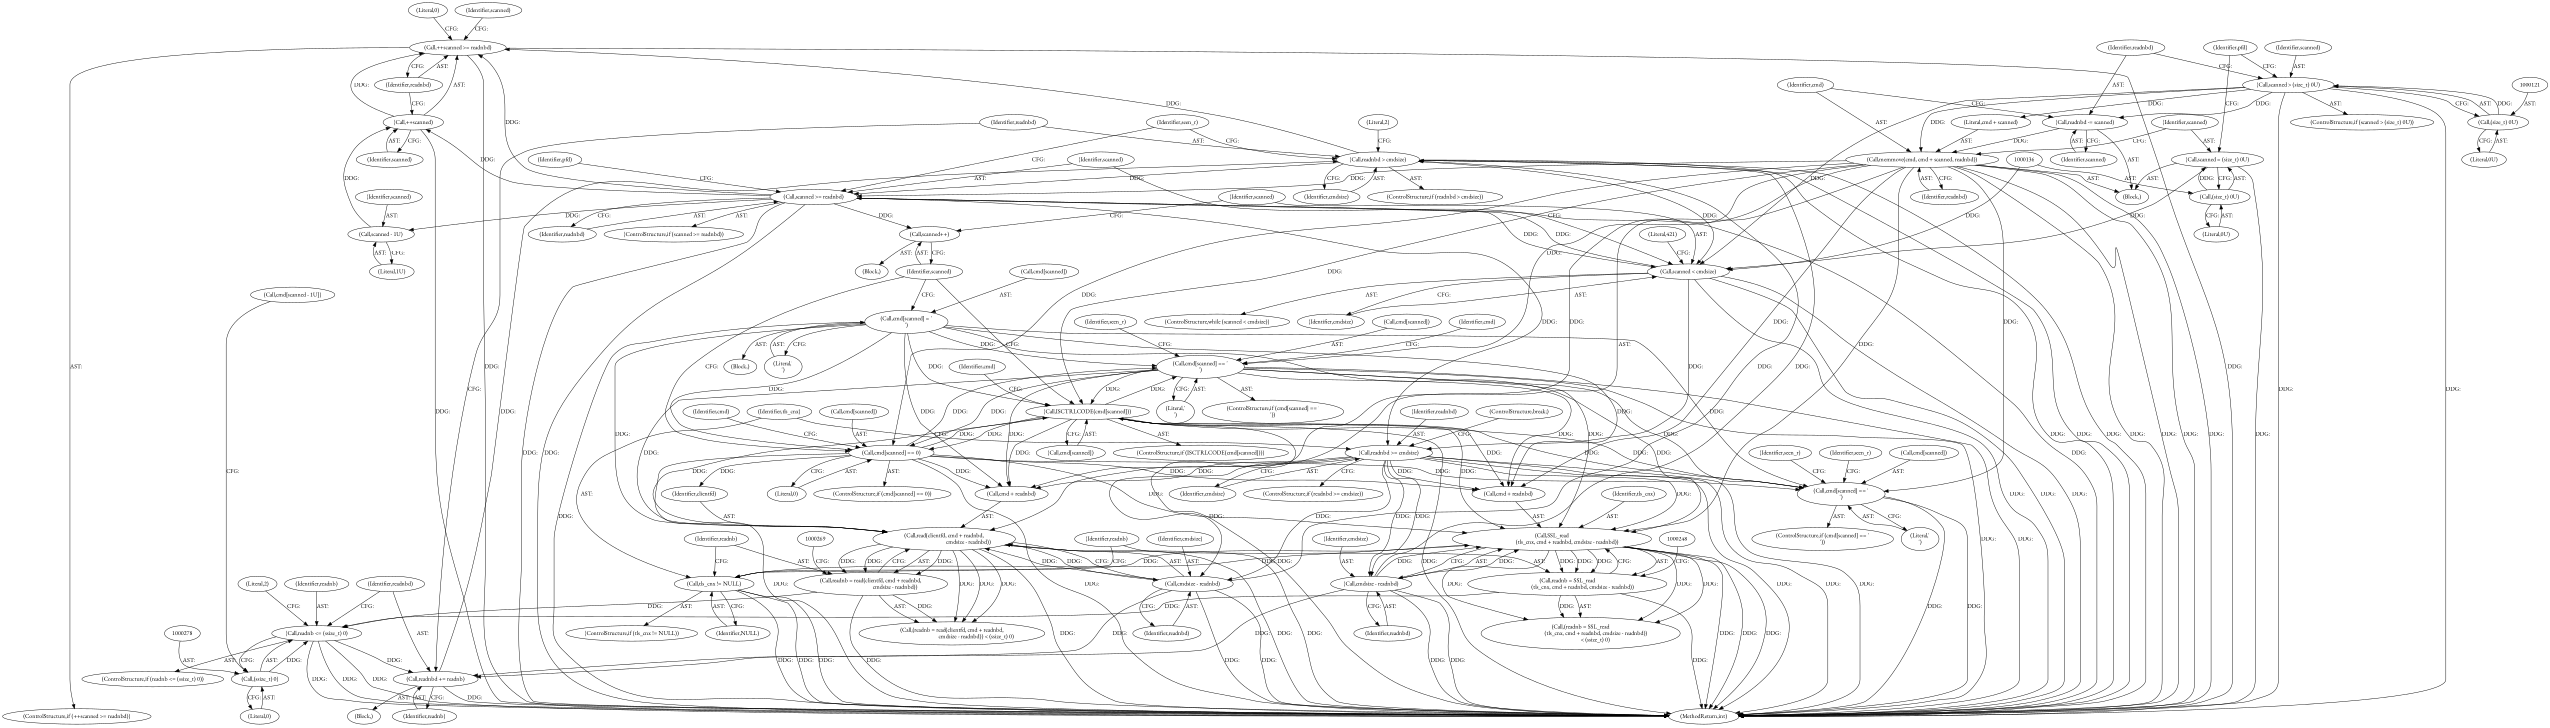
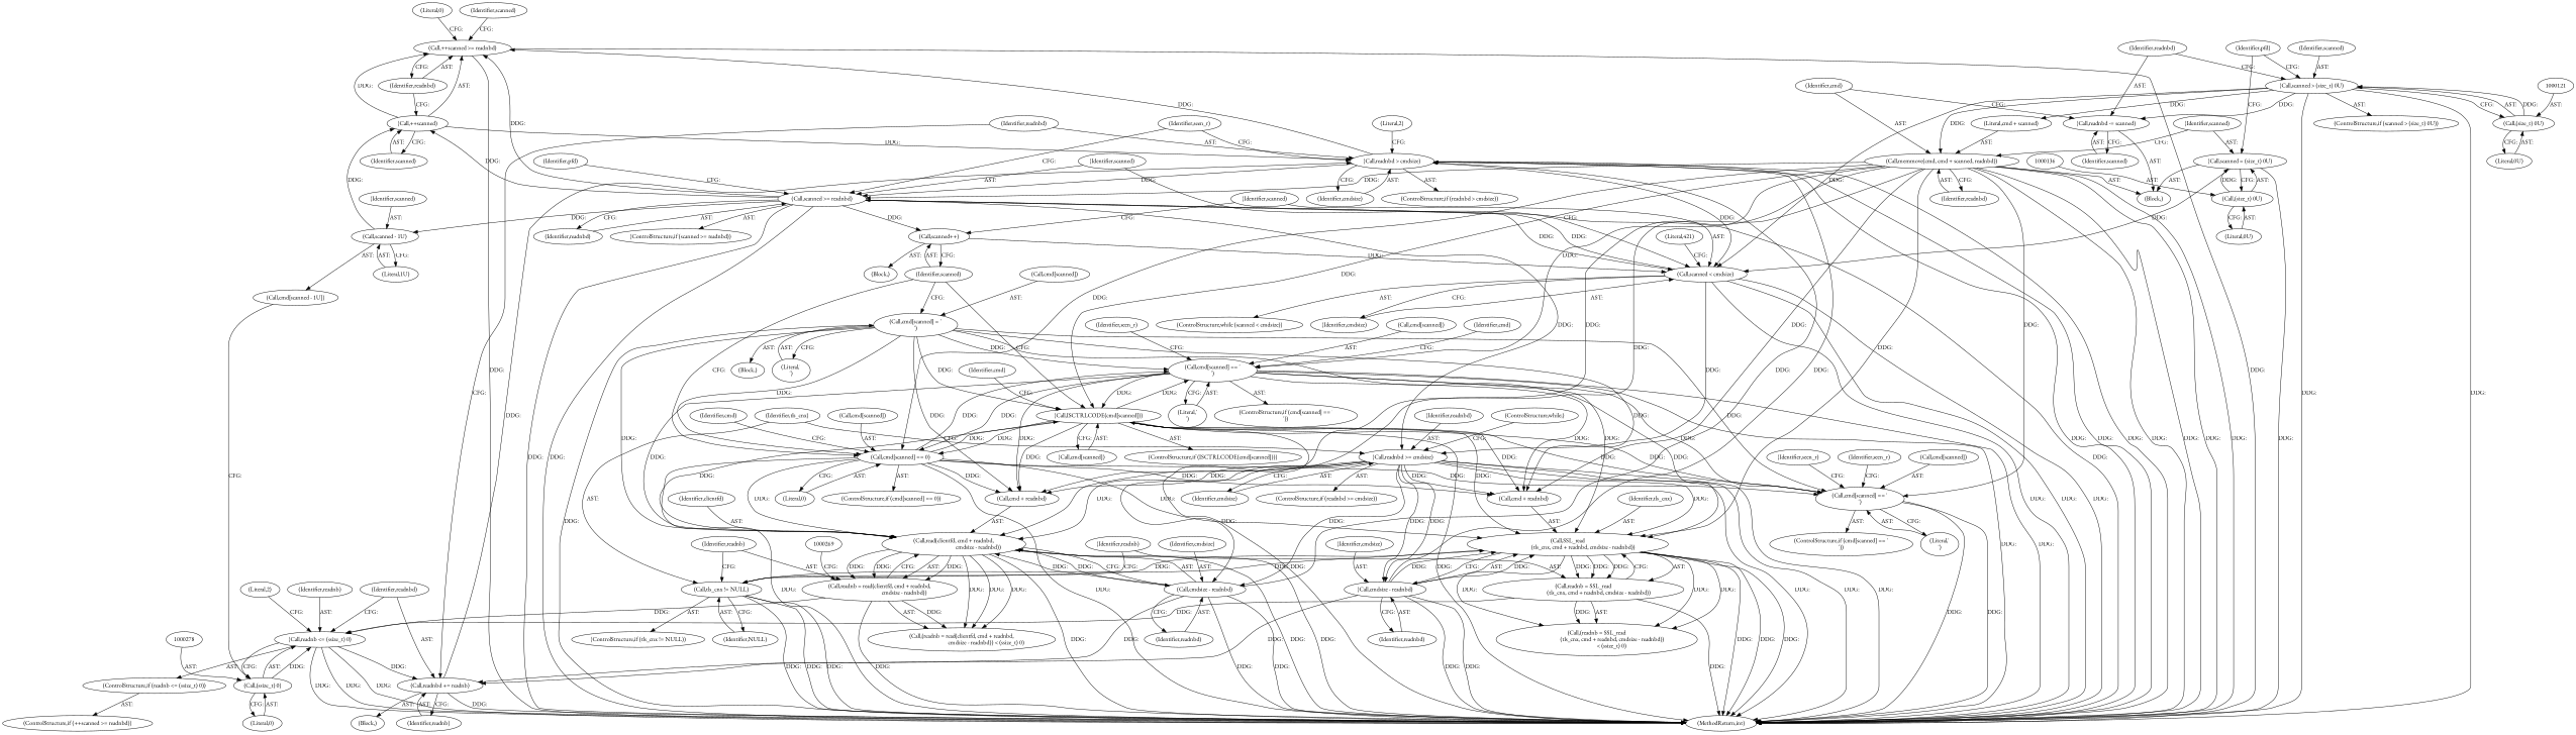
  digraph {
    fontname="EB Garamond"
    node [fontname="EB Garamond"]
    edge [fontname="EB Garamond"]
    n1 [label="(Call,++scanned >= readnbd)"]
    n2 [label="(ControlStructure,if (++scanned >= readnbd))"]
    n3 [label="(MethodReturn,int)"]
    n4 [label="(Identifier,readnbd)"]
    n5 [label="(Call,++scanned)"]
    n6 [label="(Identifier,scanned)"]
    n7 [label="(Call,scanned >= readnbd)"]
    n8 [label="(Call,scanned < cmdsize)"]
    n9 [label="(Call,scanned++)"]
    n10 [label="(Call,readnbd >= cmdsize)"]
    n11 [label="(Call,scanned - 1U)"]
    n12 [label="(Identifier,readnbd)"]
    n13 [label="(ControlStructure,if (scanned >= readnbd))"]
    n14 [label="(ControlStructure,while (scanned < cmdsize))"]
    n15 [label="(Identifier,cmdsize)"]
    n16 [label="(Block,)"]
    n17 [label="(Identifier,scanned)"]
    n18 [label="(Call,read(clientfd, cmd + readnbd,\n                                      cmdsize - readnbd))"]
    n19 [label="(Call,cmdsize - readnbd)"]
    n20 [label="(Call,SSL_read\n                        (tls_cnx, cmd + readnbd, cmdsize - readnbd))"]
    n21 [label="(Call,cmd + readnbd)"]
    n22 [label="(Call,cmd + readnbd)"]
    n23 [label="(Call,cmdsize - readnbd)"]
    n24 [label="(Identifier,cmdsize)"]
    n25 [label="(ControlStructure,if (readnbd >= cmdsize))"]
    n26 [label="(Call,cmd[scanned - 1U])"]
    n27 [label="(Literal,1U)"]
    n28 [label="(Call,scanned = (size_t) 0U)"]
    n29 [label="(Call,(size_t) 0U)"]
    n30 [label="(Block,)"]
    n31 [label="(Literal,0U)"]
    n32 [label="(Call,scanned > (size_t) 0U)"]
    n33 [label="(Call,(size_t) 0U)"]
    n34 [label="(Call,memmove(cmd, cmd + scanned, readnbd))"]
    n35 [label="(Call,readnbd -= scanned)"]
    n36 [label="(Literal,cmd + scanned)"]
    n37 [label="(ControlStructure,if (scanned > (size_t) 0U))"]
    n38 [label="(Literal,0U)"]
    n39 [label="(Call,cmd[scanned] == '\r')"]
    n40 [label="(Call,ISCTRLCODE(cmd[scanned]))"]
    n41 [label="(Call,cmd[scanned] == '\n')"]
    n42 [label="(Call,cmd[scanned] == 0)"]
    n43 [label="(Identifier,readnbd)"]
    n44 [label="(Identifier,scanned)"]
    n45 [label="(Call,cmd[scanned] = '\n')"]
    n46 [label="(Call,readnbd > cmdsize)"]
    n47 [label="(Identifier,cmdsize)"]
    n48 [label="(ControlStructure,if (readnbd > cmdsize))"]
    n49 [label="(Call,readnbd += readnb)"]
    n50 [label="(Block,)"]
    n51 [label="(Identifier,readnb)"]
    n52 [label="(Call,readnb <= (ssize_t) 0)"]
    n53 [label="(Call,(ssize_t) 0)"]
    n54 [label="(ControlStructure,if (readnb <= (ssize_t) 0))"]
    n55 [label="(Literal,0)"]
    n56 [label="(Call,readnb = read(clientfd, cmd + readnbd,\n                                      cmdsize - readnbd))"]
    n57 [label="(Call,(readnb = read(clientfd, cmd + readnbd,\n                                      cmdsize - readnbd)) < (ssize_t) 0)"]
    n58 [label="(Identifier,readnbd)"]
    n59 [label="(Block,)"]
    n60 [label="(Literal,'\n')"]
    n61 [label="(Literal,'\r')"]
    n62 [label="(ControlStructure,if (cmd[scanned] == '\r'))"]
    n63 [label="(Call,cmd[scanned])"]
    n64 [label="(ControlStructure,if (ISCTRLCODE(cmd[scanned])))"]
    n65 [label="(Literal,'\n')"]
    n66 [label="(ControlStructure,if (cmd[scanned] == '\n'))"]
    n67 [label="(ControlStructure,if (cmd[scanned] == 0))"]
    n68 [label="(Literal,0)"]
    n69 [label="(Call,readnb = SSL_read\n                        (tls_cnx, cmd + readnbd, cmdsize - readnbd))"]
    n70 [label="(Call,(readnb = SSL_read\n                        (tls_cnx, cmd + readnbd, cmdsize - readnbd))\n                       < (ssize_t) 0)"]
    n71 [label="(Call,tls_cnx != NULL)"]
    n72 [label="(Identifier,readnbd)"]
    n73 [label="(Identifier,NULL)"]
    n74 [label="(ControlStructure,if (tls_cnx != NULL))"]
    n75 [label="(Literal,0)"]
    n76 [label="(Identifier,readnb)"]
    n77 [label="(Identifier,readnbd)"]
    n78 [label="(Identifier,readnbd)"]
    n79 [label="(Identifier,scanned)"]
    n80 [label="(Identifier,scanned)"]
    n81 [label="(Identifier,tls_cnx)"]
    n82 [label="(Identifier,seen_r)"]
    n83 [label="(Identifier,readnbd)"]
    n84 [label="(Identifier,seen_r)"]
    n85 [label="(Identifier,cmd)"]
    n86 [label="(Identifier,seen_r)"]
    n87 [label="(Identifier,readnbd)"]
    n88 [label="(Identifier,scanned)"]
-   n89 [label="(ControlStructure,break;)"]
+   n89 [label="(ControlStructure,while;)"]
    n90 [label="(Literal,2)"]
    n91 [label="(Call,cmd[scanned])"]
    n92 [label="(Identifier,seen_r)"]
    n93 [label="(Identifier,pfd)"]
    n94 [label="(Identifier,pfd)"]
    n95 [label="(Identifier,cmdsize)"]
    n96 [label="(Identifier,cmdsize)"]
    n97 [label="(Identifier,readnb)"]
    n98 [label="(Literal,421)"]
    n99 [label="(Identifier,clientfd)"]
    n100 [label="(Identifier,cmd)"]
    n101 [label="(Call,cmd[scanned])"]
    n102 [label="(Identifier,scanned)"]
    n103 [label="(Identifier,cmd)"]
    n104 [label="(Literal,2)"]
    n105 [label="(Call,cmd[scanned])"]
    n106 [label="(Identifier,tls_cnx)"]
    n107 [label="(Identifier,readnb)"]
    n108 [label="(Identifier,scanned)"]
    n109 [label="(Call,cmd[scanned])"]
    n110 [label="(Identifier,cmd)"]
    n111 [label="(Identifier,scanned)"]
    1000136
    1000121
    1000269
-   1000248
    1000278
-   n1 -> n2 [label="AST: "]
+   n54 -> n2 [label="AST: "]
    n1 -> n3 [label="DDG: "]
    n1 -> n3 [label="DDG: "]
    n1 -> n4 [label="CFG: "]
    n4 -> n1 [label="AST: "]
    n4 -> n5 [label="CFG: "]
    n5 -> n1 [label="AST: "]
    n5 -> n1 [label="DDG: "]
-   n5 -> n3 [label="DDG: "]
+   n5 -> n46 [label="DDG: "]
    n5 -> n6 [label="CFG: "]
    n6 -> n5 [label="AST: "]
    n7 -> n1 [label="DDG: "]
    n7 -> n3 [label="DDG: "]
    n7 -> n3 [label="DDG: "]
    n7 -> n3 [label="DDG: "]
    n7 -> n5 [label="DDG: "]
    n7 -> n8 [label="DDG: "]
    n7 -> n9 [label="DDG: "]
    n7 -> n10 [label="DDG: "]
    n7 -> n11 [label="DDG: "]
    n7 -> n12 [label="CFG: "]
    n7 -> n13 [label="AST: "]
    n8 -> n3 [label="DDG: "]
    n8 -> n3 [label="DDG: "]
    n8 -> n3 [label="DDG: "]
    n8 -> n7 [label="DDG: "]
    n8 -> n10 [label="DDG: "]
    n8 -> n14 [label="AST: "]
    n8 -> n15 [label="CFG: "]
-   1000136 -> n8 [label="DDG: "]
+   n9 -> n8 [label="DDG: "]
    n9 -> n16 [label="AST: "]
    n9 -> n17 [label="CFG: "]
    n10 -> n3 [label="DDG: "]
    n10 -> n3 [label="DDG: "]
    n10 -> n3 [label="DDG: "]
+   n10 -> n18 [label="DDG: "]
    n10 -> n19 [label="DDG: "]
    n10 -> n19 [label="DDG: "]
    n10 -> n20 [label="DDG: "]
    n10 -> n21 [label="DDG: "]
    n10 -> n22 [label="DDG: "]
    n10 -> n23 [label="DDG: "]
    n10 -> n23 [label="DDG: "]
    n10 -> n24 [label="CFG: "]
-   n10 -> n25 [label="CFG: "]
+   n10 -> n25 [label="AST: "]
    n11 -> n5 [label="DDG: "]
+   n11 -> n26 [label="AST: "]
    n11 -> n27 [label="CFG: "]
    n12 -> n7 [label="AST: "]
    n15 -> n8 [label="AST: "]
    n17 -> n9 [label="AST: "]
    n17 -> n40 [label="CFG: "]
    n17 -> n42 [label="CFG: "]
    n17 -> n45 [label="CFG: "]
    n18 -> n3 [label="DDG: "]
    n18 -> n3 [label="DDG: "]
    n18 -> n3 [label="DDG: "]
    n18 -> n19 [label="CFG: "]
    n18 -> n56 [label="AST: "]
    n18 -> n56 [label="DDG: "]
    n18 -> n56 [label="DDG: "]
    n18 -> n56 [label="DDG: "]
    n18 -> n57 [label="DDG: "]
    n18 -> n57 [label="DDG: "]
    n18 -> n57 [label="DDG: "]
    n19 -> n3 [label="DDG: "]
    n19 -> n3 [label="DDG: "]
    n19 -> n18 [label="AST: "]
    n19 -> n18 [label="DDG: "]
    n19 -> n18 [label="DDG: "]
    n19 -> n46 [label="DDG: "]
    n19 -> n49 [label="DDG: "]
    n19 -> n58 [label="CFG: "]
    n20 -> n3 [label="DDG: "]
    n20 -> n3 [label="DDG: "]
    n20 -> n3 [label="DDG: "]
    n20 -> n23 [label="CFG: "]
    n20 -> n69 [label="AST: "]
    n20 -> n69 [label="DDG: "]
    n20 -> n69 [label="DDG: "]
    n20 -> n69 [label="DDG: "]
    n20 -> n70 [label="DDG: "]
    n20 -> n70 [label="DDG: "]
    n20 -> n70 [label="DDG: "]
    n20 -> n71 [label="DDG: "]
    n21 -> n18 [label="AST: "]
    n22 -> n20 [label="AST: "]
    n23 -> n3 [label="DDG: "]
    n23 -> n3 [label="DDG: "]
    n23 -> n20 [label="AST: "]
    n23 -> n20 [label="DDG: "]
    n23 -> n20 [label="DDG: "]
    n23 -> n46 [label="DDG: "]
    n23 -> n49 [label="DDG: "]
    n23 -> n72 [label="CFG: "]
    n24 -> n10 [label="AST: "]
    n26 -> n53 [label="CFG: "]
    n27 -> n11 [label="AST: "]
    n28 -> n3 [label="DDG: "]
    n28 -> n8 [label="DDG: "]
    n28 -> n29 [label="CFG: "]
    n28 -> n30 [label="AST: "]
    n29 -> n28 [label="AST: "]
    n29 -> n28 [label="DDG: "]
    n29 -> n31 [label="CFG: "]
    n31 -> n29 [label="AST: "]
    n32 -> n3 [label="DDG: "]
    n32 -> n3 [label="DDG: "]
    n32 -> n8 [label="DDG: "]
    n32 -> n33 [label="CFG: "]
    n32 -> n34 [label="DDG: "]
    n32 -> n35 [label="DDG: "]
    n32 -> n36 [label="DDG: "]
    n32 -> n37 [label="AST: "]
    n33 -> n32 [label="AST: "]
    n33 -> n32 [label="DDG: "]
    n33 -> n38 [label="CFG: "]
    n34 -> n3 [label="DDG: "]
    n34 -> n3 [label="DDG: "]
    n34 -> n3 [label="DDG: "]
    n34 -> n3 [label="DDG: "]
    n34 -> n7 [label="DDG: "]
-   n34 -> n18 [label="AST: "]
+   n34 -> n18 [label="DDG: "]
    n34 -> n20 [label="DDG: "]
    n34 -> n21 [label="DDG: "]
    n34 -> n22 [label="DDG: "]
    n34 -> n30 [label="AST: "]
    n34 -> n39 [label="DDG: "]
    n34 -> n40 [label="DDG: "]
    n34 -> n41 [label="DDG: "]
    n34 -> n42 [label="DDG: "]
    n34 -> n43 [label="CFG: "]
    n35 -> n30 [label="AST: "]
-   n35 -> n34 [label="DDG: "]
    n35 -> n44 [label="CFG: "]
    n36 -> n34 [label="AST: "]
    n38 -> n33 [label="AST: "]
    n39 -> n3 [label="DDG: "]
    n39 -> n3 [label="DDG: "]
    n39 -> n18 [label="DDG: "]
    n39 -> n20 [label="DDG: "]
    n39 -> n21 [label="DDG: "]
    n39 -> n22 [label="DDG: "]
    n39 -> n40 [label="DDG: "]
    n39 -> n41 [label="DDG: "]
    n39 -> n42 [label="DDG: "]
    n39 -> n61 [label="CFG: "]
    n39 -> n62 [label="AST: "]
    n40 -> n3 [label="DDG: "]
    n40 -> n3 [label="DDG: "]
    n40 -> n18 [label="DDG: "]
    n40 -> n20 [label="DDG: "]
    n40 -> n21 [label="DDG: "]
    n40 -> n22 [label="DDG: "]
    n40 -> n39 [label="DDG: "]
    n40 -> n41 [label="DDG: "]
    n40 -> n42 [label="DDG: "]
    n40 -> n63 [label="CFG: "]
    n40 -> n64 [label="AST: "]
    n41 -> n3 [label="DDG: "]
    n41 -> n3 [label="DDG: "]
    n41 -> n40 [label="DDG: "]
    n41 -> n65 [label="CFG: "]
    n41 -> n66 [label="AST: "]
    n42 -> n3 [label="DDG: "]
    n42 -> n3 [label="DDG: "]
-   n42 -> n99 [label="DDG: "]
+   n42 -> n18 [label="DDG: "]
    n42 -> n20 [label="DDG: "]
    n42 -> n21 [label="DDG: "]
    n42 -> n22 [label="DDG: "]
    n42 -> n39 [label="DDG: "]
    n42 -> n40 [label="DDG: "]
    n42 -> n41 [label="DDG: "]
    n42 -> n67 [label="AST: "]
    n42 -> n68 [label="CFG: "]
    n43 -> n34 [label="AST: "]
    n44 -> n35 [label="AST: "]
    n45 -> n3 [label="DDG: "]
    n45 -> n18 [label="DDG: "]
    n45 -> n20 [label="DDG: "]
    n45 -> n21 [label="DDG: "]
    n45 -> n22 [label="DDG: "]
    n45 -> n39 [label="DDG: "]
    n45 -> n40 [label="DDG: "]
    n45 -> n41 [label="DDG: "]
    n45 -> n42 [label="DDG: "]
    n45 -> n59 [label="AST: "]
    n45 -> n60 [label="CFG: "]
    n46 -> n1 [label="DDG: "]
    n46 -> n3 [label="DDG: "]
    n46 -> n3 [label="DDG: "]
    n46 -> n3 [label="DDG: "]
    n46 -> n7 [label="DDG: "]
    n46 -> n8 [label="DDG: "]
    n46 -> n47 [label="CFG: "]
    n46 -> n48 [label="AST: "]
    n47 -> n46 [label="AST: "]
    n49 -> n3 [label="DDG: "]
    n49 -> n46 [label="DDG: "]
    n49 -> n50 [label="AST: "]
    n49 -> n51 [label="CFG: "]
    n51 -> n49 [label="AST: "]
    n52 -> n3 [label="DDG: "]
    n52 -> n3 [label="DDG: "]
    n52 -> n3 [label="DDG: "]
    n52 -> n49 [label="DDG: "]
    n52 -> n53 [label="CFG: "]
    n52 -> n54 [label="AST: "]
    n53 -> n52 [label="AST: "]
    n53 -> n52 [label="DDG: "]
    n53 -> n55 [label="CFG: "]
    n55 -> n53 [label="AST: "]
    n56 -> n3 [label="DDG: "]
    n56 -> n18 [label="CFG: "]
    n56 -> n52 [label="DDG: "]
    n56 -> n57 [label="AST: "]
    n56 -> n57 [label="DDG: "]
    n58 -> n19 [label="AST: "]
    n60 -> n45 [label="AST: "]
    n61 -> n39 [label="AST: "]
    n63 -> n40 [label="AST: "]
    n65 -> n41 [label="AST: "]
    n68 -> n42 [label="AST: "]
    n69 -> n3 [label="DDG: "]
    n69 -> n20 [label="CFG: "]
    n69 -> n52 [label="DDG: "]
    n69 -> n70 [label="AST: "]
    n69 -> n70 [label="DDG: "]
    n71 -> n3 [label="DDG: "]
    n71 -> n3 [label="DDG: "]
    n71 -> n3 [label="DDG: "]
    n71 -> n20 [label="DDG: "]
    n71 -> n73 [label="CFG: "]
    n71 -> n74 [label="AST: "]
    n72 -> n23 [label="AST: "]
    n73 -> n71 [label="AST: "]
    n75 -> n1 [label="CFG: "]
    n76 -> n52 [label="AST: "]
    n77 -> n10 [label="AST: "]
    n78 -> n49 [label="AST: "]
    n78 -> n52 [label="CFG: "]
    n79 -> n8 [label="AST: "]
    n79 -> n9 [label="CFG: "]
    n80 -> n11 [label="AST: "]
    n81 -> n20 [label="AST: "]
    n82 -> n41 [label="CFG: "]
    n83 -> n46 [label="AST: "]
    n83 -> n49 [label="CFG: "]
    n84 -> n41 [label="CFG: "]
    n85 -> n42 [label="CFG: "]
    n86 -> n7 [label="CFG: "]
    n86 -> n46 [label="CFG: "]
    n87 -> n32 [label="CFG: "]
    n87 -> n35 [label="AST: "]
    n88 -> n1 [label="CFG: "]
    n89 -> n10 [label="CFG: "]
    n90 -> n46 [label="CFG: "]
    n91 -> n42 [label="AST: "]
    n92 -> n39 [label="CFG: "]
    n93 -> n7 [label="CFG: "]
    n94 -> n28 [label="CFG: "]
    n94 -> n32 [label="CFG: "]
    n95 -> n23 [label="AST: "]
    n96 -> n19 [label="AST: "]
    n97 -> n69 [label="AST: "]
    n97 -> n71 [label="CFG: "]
    n98 -> n8 [label="CFG: "]
    n99 -> n18 [label="AST: "]
    n100 -> n40 [label="CFG: "]
    n101 -> n45 [label="AST: "]
    n102 -> n32 [label="AST: "]
    n103 -> n34 [label="AST: "]
    n103 -> n35 [label="CFG: "]
    n104 -> n52 [label="CFG: "]
    n105 -> n39 [label="AST: "]
    n106 -> n10 [label="CFG: "]
    n106 -> n71 [label="AST: "]
    n107 -> n56 [label="AST: "]
    n107 -> n71 [label="CFG: "]
    n108 -> n7 [label="AST: "]
    n108 -> n8 [label="CFG: "]
    n109 -> n41 [label="AST: "]
    n110 -> n39 [label="CFG: "]
    n111 -> n28 [label="AST: "]
    n111 -> n34 [label="CFG: "]
    1000136 -> n29 [label="AST: "]
    1000121 -> n33 [label="AST: "]
    1000269 -> n56 [label="CFG: "]
-   1000248 -> n69 [label="CFG: "]
    1000278 -> n53 [label="AST: "]
  }
